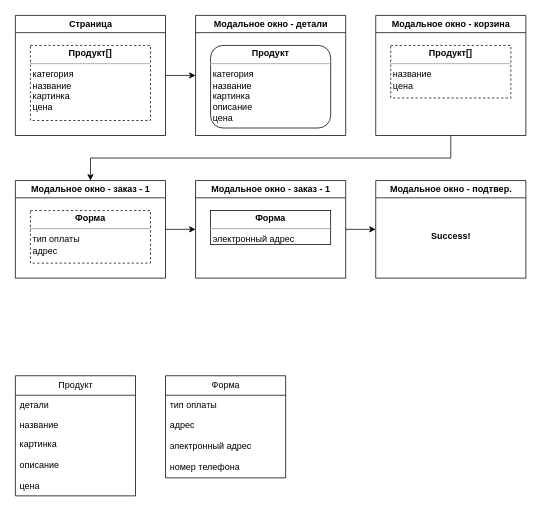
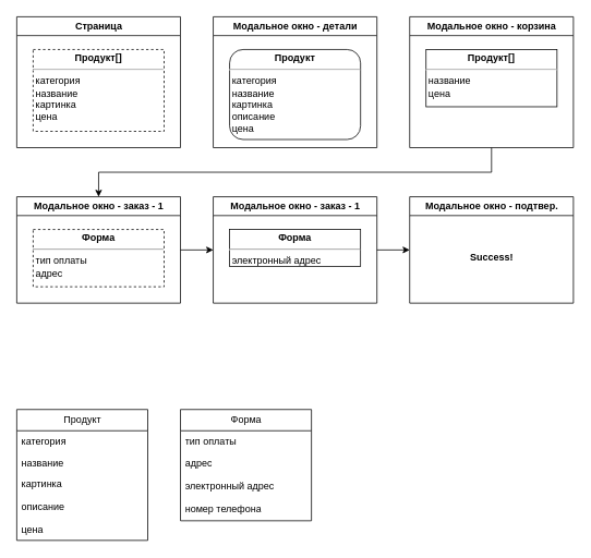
  <mxCell id="0" />
  <mxCell id="1" parent="0" />
- <mxCell id="2" style="edgeStyle=orthogonalEdgeStyle;rounded=0;orthogonalLoop=1;jettySize=auto;html=1;exitX=1;exitY=0.5;exitDx=0;exitDy=0;entryX=0;entryY=0.5;entryDx=0;entryDy=0;fontFamily=Helvetica;fontSize=12;fontColor=default;" parent="1" source="3" target="5" edge="1"><mxGeometry relative="1" as="geometry" /></mxCell>
  <mxCell id="3" value="Страница" style="swimlane;strokeColor=default;strokeWidth=1;align=center;verticalAlign=middle;fontFamily=Helvetica;fontSize=12;fontColor=default;fillColor=default;gradientColor=none;html=1;startSize=23;" parent="1" vertex="1"><mxGeometry x="20" y="20" width="200" height="160" as="geometry" /></mxCell>
  <mxCell id="4" value="&lt;p style=&quot;margin:0px;margin-top:4px;text-align:center;&quot;&gt;&lt;b&gt;Продукт[]&lt;/b&gt;&lt;/p&gt;&lt;hr&gt;&amp;nbsp;категория&lt;br&gt;&amp;nbsp;название&lt;br&gt;&amp;nbsp;картинка&lt;br&gt;&amp;nbsp;цена" style="verticalAlign=top;align=left;overflow=fill;fontSize=12;fontFamily=Helvetica;html=1;whiteSpace=wrap;strokeColor=default;strokeWidth=1;fontColor=default;fillColor=default;gradientColor=none;dashed=1;" parent="3" vertex="1"><mxGeometry x="20" y="40" width="160" height="100" as="geometry" /></mxCell>
  <mxCell id="5" value="Модальное окно - детали" style="swimlane;strokeColor=default;strokeWidth=1;align=center;verticalAlign=middle;fontFamily=Helvetica;fontSize=12;fontColor=default;fillColor=default;gradientColor=none;html=1;" parent="1" vertex="1"><mxGeometry x="260" y="20" width="200" height="160" as="geometry" /></mxCell>
  <mxCell id="6" value="&lt;p style=&quot;margin:0px;margin-top:4px;text-align:center;&quot;&gt;&lt;b&gt;Продукт&lt;/b&gt;&lt;/p&gt;&lt;hr&gt;&amp;nbsp;категория&lt;br&gt;&amp;nbsp;название&lt;br&gt;&amp;nbsp;картинка&lt;br&gt;&amp;nbsp;описание&lt;br&gt;&amp;nbsp;цена" style="verticalAlign=top;align=left;overflow=fill;fontSize=12;fontFamily=Helvetica;html=1;whiteSpace=wrap;strokeColor=default;strokeWidth=1;fontColor=default;fillColor=default;gradientColor=none;rounded=1;" parent="5" vertex="1"><mxGeometry x="20" y="40" width="160" height="110" as="geometry" /></mxCell>
  <mxCell id="7" style="edgeStyle=orthogonalEdgeStyle;rounded=0;orthogonalLoop=1;jettySize=auto;html=1;exitX=0.5;exitY=1;exitDx=0;exitDy=0;entryX=0.5;entryY=0;entryDx=0;entryDy=0;fontFamily=Helvetica;fontSize=12;fontColor=default;" parent="1" source="8" target="11" edge="1"><mxGeometry relative="1" as="geometry" /></mxCell>
  <mxCell id="8" value="Модальное окно - корзина" style="swimlane;strokeColor=default;strokeWidth=1;align=center;verticalAlign=middle;fontFamily=Helvetica;fontSize=12;fontColor=default;fillColor=default;gradientColor=none;html=1;" parent="1" vertex="1"><mxGeometry x="500" y="20" width="200" height="160" as="geometry" /></mxCell>
- <mxCell id="9" value="&lt;p style=&quot;margin:0px;margin-top:4px;text-align:center;&quot;&gt;&lt;b&gt;Продукт[]&lt;/b&gt;&lt;/p&gt;&lt;hr&gt;&amp;nbsp;название&lt;br&gt;&amp;nbsp;цена" style="verticalAlign=top;align=left;overflow=fill;fontSize=12;fontFamily=Helvetica;html=1;whiteSpace=wrap;strokeColor=default;strokeWidth=1;fontColor=default;fillColor=default;gradientColor=none;dashed=1;" parent="8" vertex="1"><mxGeometry x="20" y="40" width="160" height="70" as="geometry" /></mxCell>
+ <mxCell id="9" value="&lt;p style=&quot;margin:0px;margin-top:4px;text-align:center;&quot;&gt;&lt;b&gt;Продукт[]&lt;/b&gt;&lt;/p&gt;&lt;hr&gt;&amp;nbsp;название&lt;br&gt;&amp;nbsp;цена" style="verticalAlign=top;align=left;overflow=fill;fontSize=12;fontFamily=Helvetica;html=1;whiteSpace=wrap;strokeColor=default;strokeWidth=1;fontColor=default;fillColor=default;gradientColor=none;" parent="8" vertex="1"><mxGeometry x="20" y="40" width="160" height="70" as="geometry" /></mxCell>
  <mxCell id="10" style="edgeStyle=orthogonalEdgeStyle;rounded=0;orthogonalLoop=1;jettySize=auto;html=1;exitX=1;exitY=0.5;exitDx=0;exitDy=0;entryX=0;entryY=0.5;entryDx=0;entryDy=0;fontFamily=Helvetica;fontSize=12;fontColor=default;" parent="1" source="11" target="14" edge="1"><mxGeometry relative="1" as="geometry" /></mxCell>
  <mxCell id="11" value="Модальное окно - заказ - 1" style="swimlane;strokeColor=default;strokeWidth=1;align=center;verticalAlign=middle;fontFamily=Helvetica;fontSize=12;fontColor=default;fillColor=default;gradientColor=none;html=1;" parent="1" vertex="1"><mxGeometry x="20" y="240" width="200" height="130" as="geometry" /></mxCell>
  <mxCell id="12" value="&lt;p style=&quot;margin:0px;margin-top:4px;text-align:center;&quot;&gt;&lt;b&gt;Форма&lt;/b&gt;&lt;/p&gt;&lt;hr&gt;&amp;nbsp;тип оплаты&lt;br&gt;&amp;nbsp;адрес" style="verticalAlign=top;align=left;overflow=fill;fontSize=12;fontFamily=Helvetica;html=1;whiteSpace=wrap;strokeColor=default;strokeWidth=1;fontColor=default;fillColor=default;gradientColor=none;dashed=1;" parent="11" vertex="1"><mxGeometry x="20" y="40" width="160" height="70" as="geometry" /></mxCell>
  <mxCell id="13" style="edgeStyle=orthogonalEdgeStyle;rounded=0;orthogonalLoop=1;jettySize=auto;html=1;exitX=1;exitY=0.5;exitDx=0;exitDy=0;entryX=0;entryY=0.5;entryDx=0;entryDy=0;fontFamily=Helvetica;fontSize=12;fontColor=default;" parent="1" source="14" target="16" edge="1"><mxGeometry relative="1" as="geometry" /></mxCell>
  <mxCell id="14" value="Модальное окно - заказ - 1" style="swimlane;strokeColor=default;strokeWidth=1;align=center;verticalAlign=middle;fontFamily=Helvetica;fontSize=12;fontColor=default;fillColor=default;gradientColor=none;html=1;" parent="1" vertex="1"><mxGeometry x="260" y="240" width="200" height="130" as="geometry" /></mxCell>
  <mxCell id="15" value="&lt;p style=&quot;margin:0px;margin-top:4px;text-align:center;&quot;&gt;&lt;/p&gt;&lt;b&gt;&lt;div style=&quot;text-align: center;&quot;&gt;&lt;/div&gt;&lt;div style=&quot;text-align: center;&quot;&gt;&lt;b style=&quot;background-color: initial;&quot;&gt;Форма&lt;/b&gt;&lt;/div&gt;&lt;div style=&quot;text-align: center;&quot;&gt;&lt;hr&gt;&lt;/div&gt;&lt;/b&gt;&amp;nbsp;электронный адрес&lt;br&gt;&amp;nbsp;номер телефона" style="verticalAlign=top;align=left;overflow=fill;fontSize=12;fontFamily=Helvetica;html=1;whiteSpace=wrap;strokeColor=default;strokeWidth=1;fontColor=default;fillColor=default;gradientColor=none;" parent="14" vertex="1"><mxGeometry x="20" y="40" width="160" height="45" as="geometry" /></mxCell>
  <mxCell id="16" value="Модальное окно - подтвер." style="swimlane;strokeColor=default;strokeWidth=1;align=center;verticalAlign=middle;fontFamily=Helvetica;fontSize=12;fontColor=default;fillColor=default;gradientColor=none;html=1;" parent="1" vertex="1"><mxGeometry x="500" y="240" width="200" height="130" as="geometry" /></mxCell>
  <mxCell id="17" value="Success!" style="text;align=center;fontStyle=1;verticalAlign=middle;spacingLeft=3;spacingRight=3;strokeColor=none;rotatable=0;points=[[0,0.5],[1,0.5]];portConstraint=eastwest;html=1;" parent="16" vertex="1"><mxGeometry x="60" y="62" width="80" height="26" as="geometry" /></mxCell>
  <mxCell id="18" value="Продукт" style="swimlane;fontStyle=0;childLayout=stackLayout;horizontal=1;startSize=26;fillColor=none;horizontalStack=0;resizeParent=1;resizeParentMax=0;resizeLast=0;collapsible=1;marginBottom=0;html=1;strokeColor=default;strokeWidth=1;align=center;verticalAlign=middle;fontFamily=Helvetica;fontSize=12;fontColor=default;" parent="1" vertex="1"><mxGeometry x="20" y="500" width="160" height="160" as="geometry" /></mxCell>
- <mxCell id="19" value="детали" style="text;strokeColor=none;fillColor=none;align=left;verticalAlign=top;spacingLeft=4;spacingRight=4;overflow=hidden;rotatable=0;points=[[0,0.5],[1,0.5]];portConstraint=eastwest;whiteSpace=wrap;html=1;fontSize=12;fontFamily=Helvetica;fontColor=default;" parent="18" vertex="1"><mxGeometry y="26" width="160" height="26" as="geometry" /></mxCell>
+ <mxCell id="19" value="категория" style="text;strokeColor=none;fillColor=none;align=left;verticalAlign=top;spacingLeft=4;spacingRight=4;overflow=hidden;rotatable=0;points=[[0,0.5],[1,0.5]];portConstraint=eastwest;whiteSpace=wrap;html=1;fontSize=12;fontFamily=Helvetica;fontColor=default;" parent="18" vertex="1"><mxGeometry y="26" width="160" height="26" as="geometry" /></mxCell>
  <mxCell id="20" value="название" style="text;strokeColor=none;fillColor=none;align=left;verticalAlign=top;spacingLeft=4;spacingRight=4;overflow=hidden;rotatable=0;points=[[0,0.5],[1,0.5]];portConstraint=eastwest;whiteSpace=wrap;html=1;fontSize=12;fontFamily=Helvetica;fontColor=default;" parent="18" vertex="1"><mxGeometry y="52" width="160" height="26" as="geometry" /></mxCell>
  <mxCell id="21" value="картинка" style="text;strokeColor=none;fillColor=none;align=left;verticalAlign=top;spacingLeft=4;spacingRight=4;overflow=hidden;rotatable=0;points=[[0,0.5],[1,0.5]];portConstraint=eastwest;whiteSpace=wrap;html=1;fontSize=12;fontFamily=Helvetica;fontColor=default;" parent="18" vertex="1"><mxGeometry y="78" width="160" height="26" as="geometry" /></mxCell>
  <mxCell id="22" value="описание" style="text;strokeColor=none;fillColor=none;align=left;verticalAlign=middle;spacingLeft=4;spacingRight=4;overflow=hidden;points=[[0,0.5],[1,0.5]];portConstraint=eastwest;rotatable=0;whiteSpace=wrap;html=1;fontSize=12;fontFamily=Helvetica;fontColor=default;" parent="18" vertex="1"><mxGeometry y="104" width="160" height="30" as="geometry" /></mxCell>
  <mxCell id="23" value="цена" style="text;strokeColor=none;fillColor=none;align=left;verticalAlign=middle;spacingLeft=4;spacingRight=4;overflow=hidden;points=[[0,0.5],[1,0.5]];portConstraint=eastwest;rotatable=0;whiteSpace=wrap;html=1;fontSize=12;fontFamily=Helvetica;fontColor=default;" parent="18" vertex="1"><mxGeometry y="134" width="160" height="26" as="geometry" /></mxCell>
  <mxCell id="24" value="Форма" style="swimlane;fontStyle=0;childLayout=stackLayout;horizontal=1;startSize=26;fillColor=none;horizontalStack=0;resizeParent=1;resizeParentMax=0;resizeLast=0;collapsible=1;marginBottom=0;html=1;strokeColor=default;strokeWidth=1;align=center;verticalAlign=middle;fontFamily=Helvetica;fontSize=12;fontColor=default;" parent="1" vertex="1"><mxGeometry x="220" y="500" width="160" height="136" as="geometry" /></mxCell>
  <mxCell id="25" value="тип оплаты" style="text;strokeColor=none;fillColor=none;align=left;verticalAlign=top;spacingLeft=4;spacingRight=4;overflow=hidden;rotatable=0;points=[[0,0.5],[1,0.5]];portConstraint=eastwest;whiteSpace=wrap;html=1;fontSize=12;fontFamily=Helvetica;fontColor=default;" parent="24" vertex="1"><mxGeometry y="26" width="160" height="26" as="geometry" /></mxCell>
  <mxCell id="26" value="адрес" style="text;strokeColor=none;fillColor=none;align=left;verticalAlign=top;spacingLeft=4;spacingRight=4;overflow=hidden;rotatable=0;points=[[0,0.5],[1,0.5]];portConstraint=eastwest;whiteSpace=wrap;html=1;fontSize=12;fontFamily=Helvetica;fontColor=default;" parent="24" vertex="1"><mxGeometry y="52" width="160" height="28" as="geometry" /></mxCell>
  <mxCell id="27" value="электронный адрес" style="text;strokeColor=none;fillColor=none;align=left;verticalAlign=top;spacingLeft=4;spacingRight=4;overflow=hidden;rotatable=0;points=[[0,0.5],[1,0.5]];portConstraint=eastwest;whiteSpace=wrap;html=1;fontSize=12;fontFamily=Helvetica;fontColor=default;" parent="24" vertex="1"><mxGeometry y="80" width="160" height="28" as="geometry" /></mxCell>
  <mxCell id="28" value="номер телефона" style="text;strokeColor=none;fillColor=none;align=left;verticalAlign=top;spacingLeft=4;spacingRight=4;overflow=hidden;rotatable=0;points=[[0,0.5],[1,0.5]];portConstraint=eastwest;whiteSpace=wrap;html=1;fontSize=12;fontFamily=Helvetica;fontColor=default;" parent="24" vertex="1"><mxGeometry y="108" width="160" height="28" as="geometry" /></mxCell>
